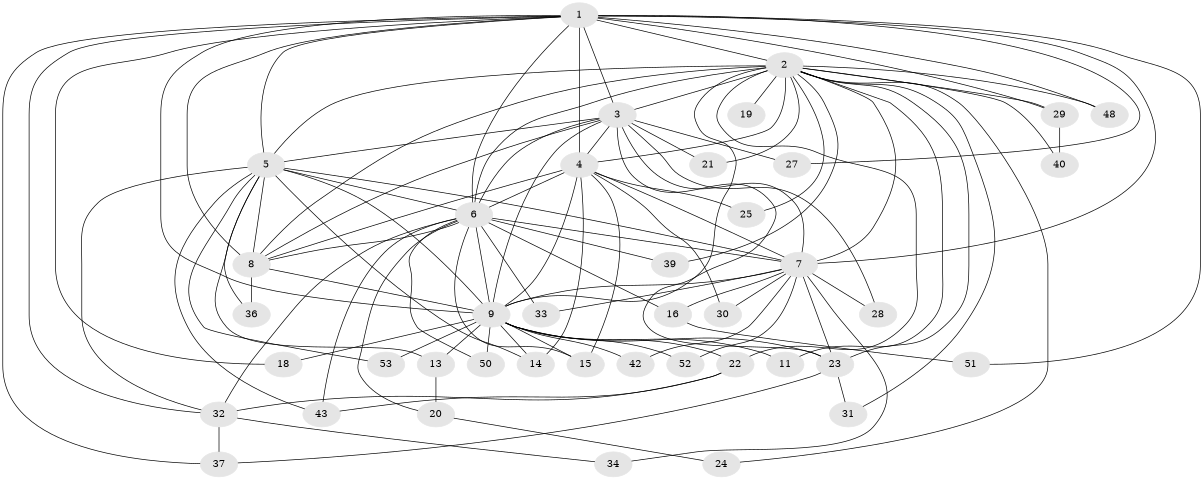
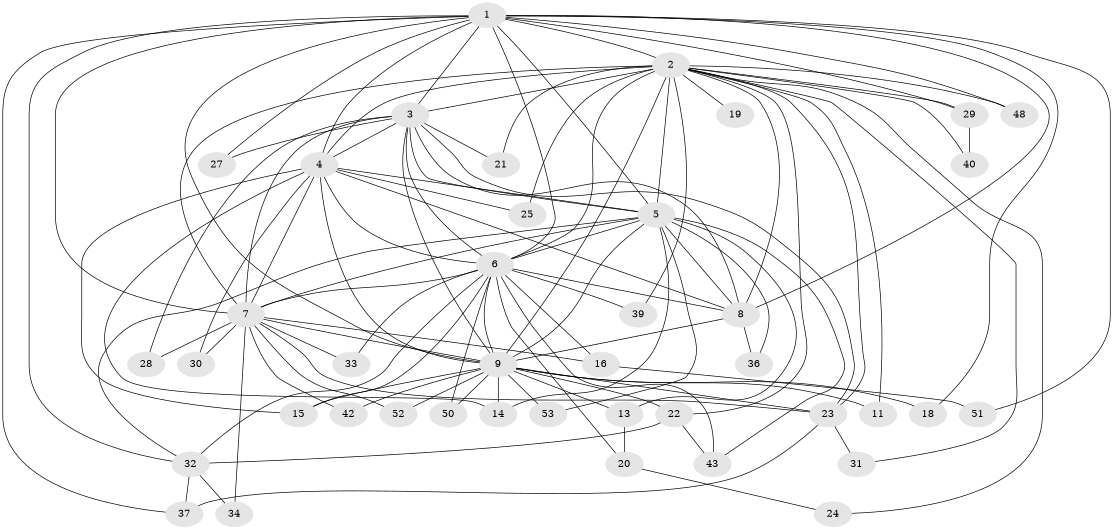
  graph {
    node [color=gray90 style=filled]
    1 [super="+12"]
    2 [super="+10"]
    3 [super="+41"]
    4 [super="+47"]
    5 [super="+46"]
    6 [super="+17"]
    7 [super="+26"]
    8
    9 [super="+44"]
    18
    27
    29
    32 [super="+38"]
    37 [super="+55"]
    48
    51
    11
    19
    21
    22 [super="+45"]
    23 [super="+35"]
    24
    25 [super="+40"]
    31
    39
    n26 [label=40 super="+57"]
    28
    14
    15 [super="+54"]
    30
    13
    36
    43 [super="+56"]
    53
    16
    20
    33
    50
    34
    42
    52
    1 -- 2 [weight=2]
    1 -- 3
    1 -- 4 [weight=3]
    1 -- 5
    1 -- 6
    1 -- 7
    1 -- 8
    1 -- 9
    1 -- 18
    1 -- 27
    1 -- 29
    1 -- 32
    1 -- 37
    1 -- 48
    1 -- 51
    2 -- 3 [weight=2]
    2 -- 4 [weight=2]
    2 -- 5 [weight=2]
    2 -- 6 [weight=2]
    2 -- 7 [weight=2]
    2 -- 8 [weight=2]
    2 -- 9 [weight=2]
    2 -- 29
    2 -- 48
    2 -- 11
    2 -- 19
    2 -- 21
    2 -- 22
    2 -- 23
    2 -- 24
    2 -- 25 [weight=2]
    2 -- 31
    2 -- 39
    2 -- n26
    3 -- 4
    3 -- 5
    3 -- 6
    3 -- 7
    3 -- 8
    3 -- 9
    3 -- 27
    3 -- 21
    3 -- 23
    3 -- 28
+   4 -- 5
    4 -- 6
    4 -- 7
    4 -- 8
    4 -- 9
    4 -- 25
    4 -- 14
    4 -- 15
    4 -- 30
    5 -- 6
    5 -- 7
    5 -- 8
    5 -- 9
    5 -- 32
    5 -- 14
    5 -- 13
    5 -- 36
    5 -- 43
    5 -- 53
    6 -- 7
    6 -- 8
    6 -- 9
    6 -- 32
    6 -- 39
    6 -- 15
    6 -- 43
    6 -- 16
    6 -- 20
    6 -- 33
    6 -- 50
    7 -- 9
    7 -- 23
    7 -- 28
    7 -- 30
    7 -- 16
    7 -- 33
    7 -- 34
    7 -- 42
    7 -- 52
    8 -- 9 [weight=2]
    8 -- 36
    9 -- 18
    9 -- 11
    9 -- 22
    9 -- 23
    9 -- 14
    9 -- 15 [weight=2]
    9 -- 13
    9 -- 53
    9 -- 50
    9 -- 42
    9 -- 52
    29 -- n26 [weight=2]
    32 -- 37
    32 -- 34
    22 -- 32
    22 -- 43
    23 -- 37
    23 -- 31
    13 -- 20
    16 -- 51
    20 -- 24
  }
